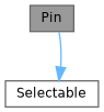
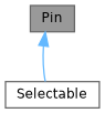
  digraph {
    node [color=gray40 fontname=Helvetica fontsize=10 shape=box style=filled]
    n1 [fillcolor=grey60 fontcolor=black height=0.2 label=Pin width=0.4]
    n2 [fillcolor=white height=0.2 label=Selectable width=0.4]
-   n2 -> n1 [color=steelblue1 dir=back fontname=Helvetica fontsize=10 labelfontname=Helvetica labelfontsize=10 style=solid]
+   n1 -> n2 [color=steelblue1 dir=back fontname=Helvetica fontsize=10 labelfontname=Helvetica labelfontsize=10 style=solid]
  }
